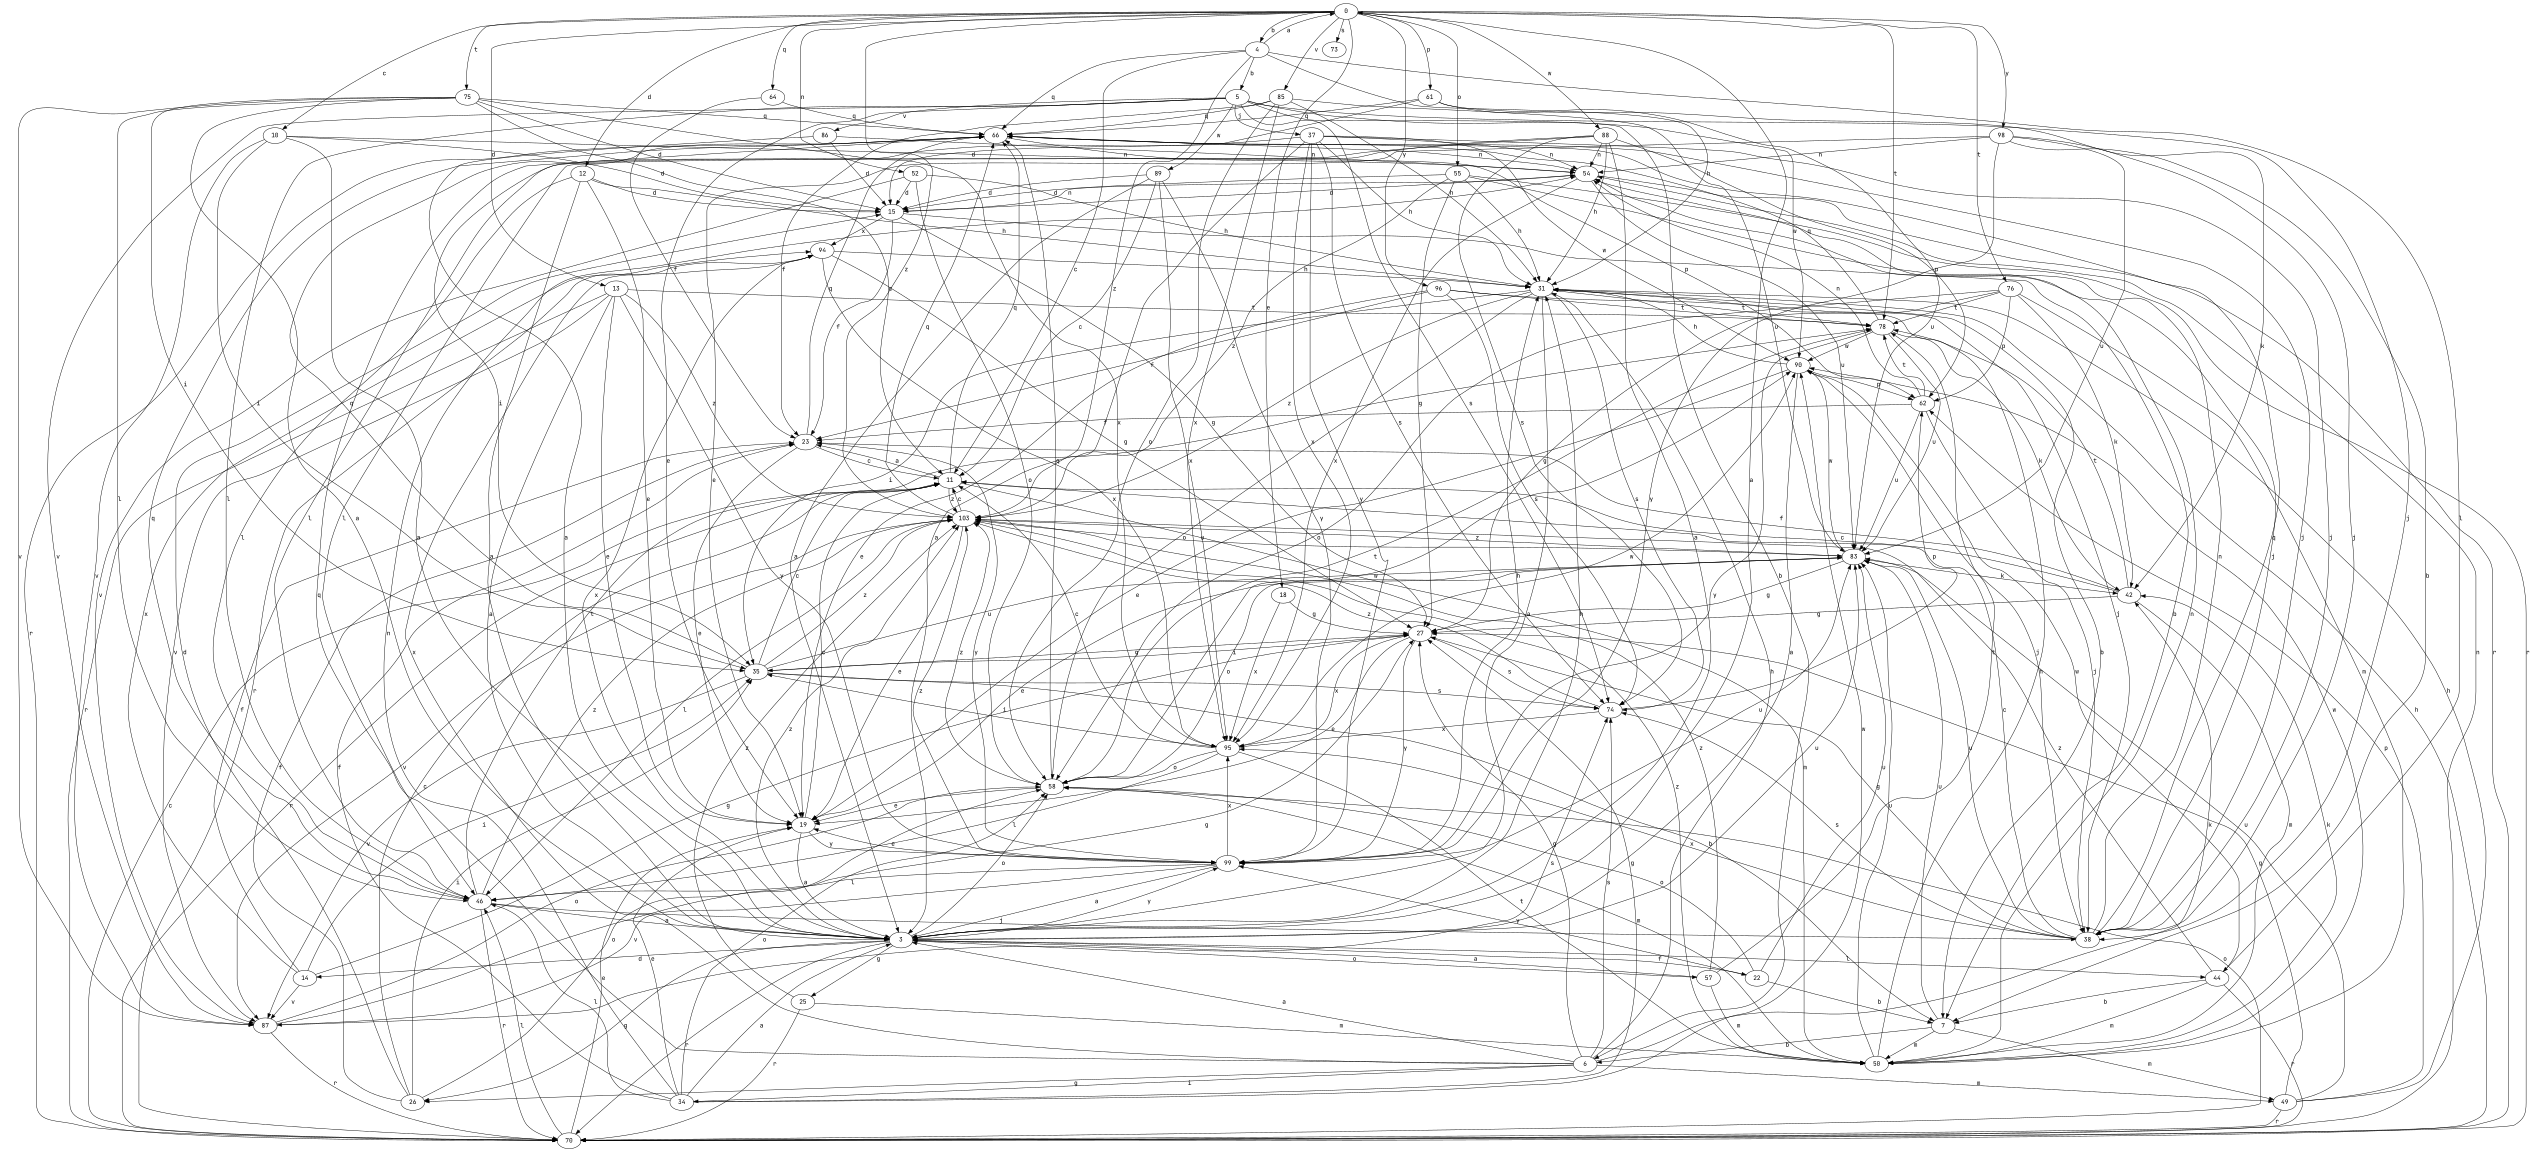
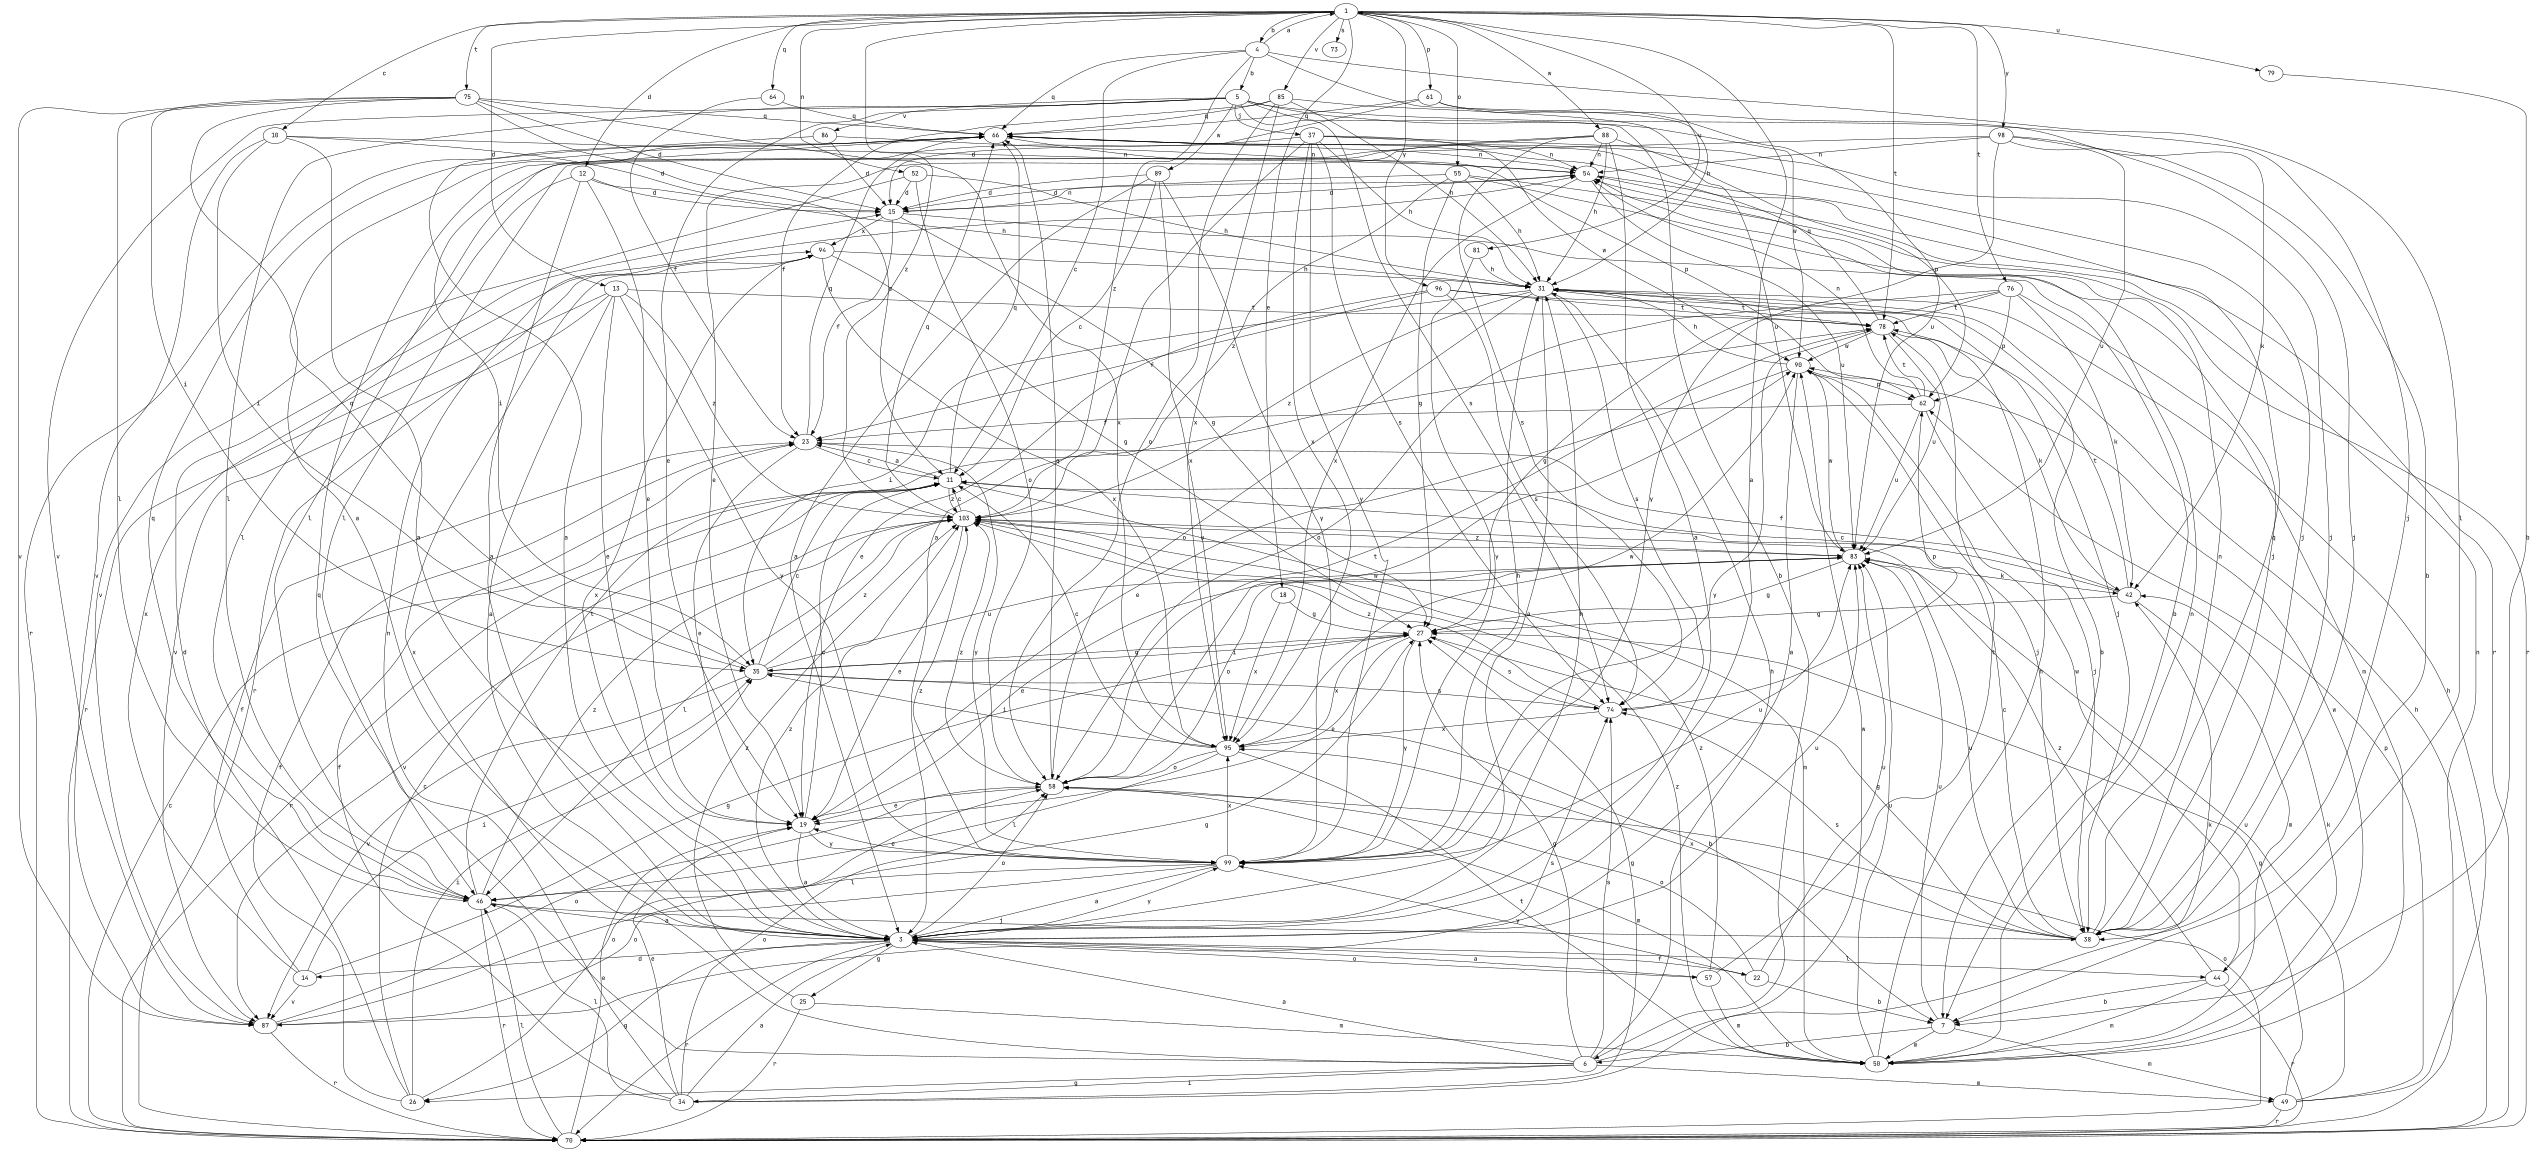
  strict digraph {
    fontname="JetBrains Mono"
    node [fontname="JetBrains Mono"]
    edge [fontname="JetBrains Mono"]
-   0
+   0 [label=1]
    4
    10
    12
    13
    18
    52
    55
    61
    64
    73
    75
    76
    78
+   79
+   81
    85
    88
    96
    98
    103
    31
    44
    5
    11
    66
    3
    87
    15
    35
    54
    19
    46
    70
    99
    27
    95
    58
    38
    83
    42
    23
    50
    62
    90
    7
    74
    14
    22
    25
    26
    57
    94
    6
    37
    86
    89
    34
    49
    0 -> 4 [label=b]
    0 -> 10 [label=c]
    0 -> 12 [label=d]
    0 -> 13 [label=d]
    0 -> 18 [label=e]
    0 -> 52 [label=n]
    0 -> 55 [label=o]
    0 -> 61 [label=p]
    0 -> 64 [label=q]
    0 -> 73 [label=s]
    0 -> 75 [label=t]
    0 -> 76 [label=t]
    0 -> 78 [label=t]
+   0 -> 79 [label=u]
+   0 -> 81 [label=u]
    0 -> 85 [label=v]
    0 -> 88 [label=w]
    0 -> 96 [label=y]
    0 -> 98 [label=y]
    0 -> 103 [label=z]
    4 -> 0 [label=a]
    4 -> 103 [label=z]
    4 -> 31 [label=h]
    4 -> 44 [label=l]
    4 -> 5 [label=b]
    4 -> 11 [label=c]
    4 -> 66 [label=q]
    10 -> 3 [label=a]
    10 -> 87 [label=v]
    10 -> 15 [label=d]
    10 -> 35 [label=i]
    10 -> 54 [label=n]
    12 -> 31 [label=h]
    12 -> 3 [label=a]
    12 -> 15 [label=d]
    12 -> 19 [label=e]
    12 -> 46 [label=l]
    13 -> 78 [label=t]
    13 -> 103 [label=z]
    13 -> 3 [label=a]
    13 -> 87 [label=v]
    13 -> 19 [label=e]
    13 -> 70 [label=r]
    13 -> 99 [label=y]
    18 -> 27 [label=g]
    18 -> 95 [label=x]
    52 -> 31 [label=h]
    52 -> 87 [label=v]
    52 -> 15 [label=d]
    52 -> 58 [label=o]
    55 -> 103 [label=z]
    55 -> 31 [label=h]
    55 -> 15 [label=d]
    55 -> 70 [label=r]
    55 -> 27 [label=g]
    55 -> 38 [label=j]
    61 -> 66 [label=q]
    61 -> 15 [label=d]
    61 -> 83 [label=u]
    61 -> 42 [label=k]
    64 -> 66 [label=q]
    64 -> 23 [label=f]
    75 -> 11 [label=c]
    75 -> 66 [label=q]
    75 -> 3 [label=a]
    75 -> 87 [label=v]
    75 -> 15 [label=d]
    75 -> 35 [label=i]
    75 -> 46 [label=l]
    75 -> 95 [label=x]
    76 -> 78 [label=t]
    76 -> 27 [label=g]
    76 -> 58 [label=o]
    76 -> 42 [label=k]
    76 -> 50 [label=m]
    76 -> 62 [label=p]
    78 -> 66 [label=q]
    78 -> 99 [label=y]
    78 -> 83 [label=u]
    78 -> 42 [label=k]
    78 -> 90 [label=w]
+   79 -> 7 [label=b]
+   81 -> 31 [label=h]
+   81 -> 99 [label=y]
    85 -> 31 [label=h]
    85 -> 66 [label=q]
    85 -> 95 [label=x]
    85 -> 58 [label=o]
    85 -> 83 [label=u]
    85 -> 23 [label=f]
    88 -> 31 [label=h]
    88 -> 3 [label=a]
    88 -> 35 [label=i]
    88 -> 54 [label=n]
    88 -> 46 [label=l]
    88 -> 62 [label=p]
    88 -> 74 [label=s]
    96 -> 78 [label=t]
    96 -> 19 [label=e]
    96 -> 38 [label=j]
    96 -> 23 [label=f]
    96 -> 74 [label=s]
    98 -> 54 [label=n]
    98 -> 19 [label=e]
    98 -> 99 [label=y]
    98 -> 38 [label=j]
    98 -> 83 [label=u]
    98 -> 7 [label=b]
    103 -> 11 [label=c]
    103 -> 66 [label=q]
    103 -> 87 [label=v]
    103 -> 19 [label=e]
    103 -> 46 [label=l]
    103 -> 83 [label=u]
    31 -> 78 [label=t]
    31 -> 103 [label=z]
    31 -> 3 [label=a]
    31 -> 35 [label=i]
    31 -> 58 [label=o]
    31 -> 7 [label=b]
    31 -> 74 [label=s]
    44 -> 103 [label=z]
    44 -> 70 [label=r]
    44 -> 50 [label=m]
    44 -> 90 [label=w]
    44 -> 7 [label=b]
    5 -> 87 [label=v]
    5 -> 19 [label=e]
    5 -> 46 [label=l]
    5 -> 38 [label=j]
    5 -> 90 [label=w]
    5 -> 74 [label=s]
    5 -> 6 [label=b]
    5 -> 37 [label=j]
    5 -> 86 [label=v]
    5 -> 89 [label=w]
    11 -> 103 [label=z]
    11 -> 66 [label=q]
    11 -> 70 [label=r]
    11 -> 23 [label=a]
    11 -> 50 [label=m]
    66 -> 54 [label=n]
    66 -> 70 [label=r]
    66 -> 38 [label=j]
    66 -> 62 [label=p]
    3 -> 0 [label=a]
    3 -> 103 [label=z]
    3 -> 31 [label=h]
    3 -> 44 [label=l]
    3 -> 70 [label=r]
    3 -> 99 [label=y]
    3 -> 58 [label=o]
    3 -> 83 [label=u]
    3 -> 14 [label=d]
    3 -> 22 [label=f]
    3 -> 25 [label=g]
    3 -> 26 [label=g]
    3 -> 57 [label=o]
    3 -> 94 [label=x]
    87 -> 70 [label=r]
    87 -> 27 [label=g]
    87 -> 58 [label=o]
    87 -> 74 [label=s]
    15 -> 54 [label=n]
    15 -> 27 [label=g]
    15 -> 23 [label=f]
    15 -> 7 [label=b]
    15 -> 94 [label=x]
    35 -> 103 [label=z]
    35 -> 11 [label=c]
    35 -> 66 [label=q]
    35 -> 87 [label=v]
    35 -> 27 [label=g]
    35 -> 83 [label=u]
    35 -> 7 [label=b]
    35 -> 74 [label=s]
    54 -> 15 [label=d]
    54 -> 70 [label=r]
    54 -> 95 [label=x]
    54 -> 83 [label=u]
    19 -> 11 [label=c]
    19 -> 3 [label=a]
    19 -> 99 [label=y]
    46 -> 78 [label=t]
    46 -> 103 [label=z]
    46 -> 66 [label=q]
    46 -> 3 [label=a]
    46 -> 70 [label=r]
    46 -> 38 [label=j]
    70 -> 31 [label=h]
    70 -> 11 [label=c]
    70 -> 54 [label=n]
    70 -> 19 [label=e]
    70 -> 46 [label=l]
    70 -> 58 [label=o]
    99 -> 103 [label=z]
    99 -> 31 [label=h]
    99 -> 3 [label=a]
-   99 -> 87 [label=v]
+   99 -> 87 [label=o]
    99 -> 19 [label=e]
    99 -> 46 [label=l]
    99 -> 95 [label=x]
    99 -> 83 [label=u]
    27 -> 35 [label=i]
    27 -> 19 [label=e]
    27 -> 99 [label=y]
    27 -> 95 [label=x]
    27 -> 74 [label=s]
    95 -> 11 [label=c]
    95 -> 35 [label=i]
    95 -> 46 [label=l]
    95 -> 58 [label=o]
    95 -> 50 [label=t]
    95 -> 90 [label=w]
    58 -> 78 [label=t]
    58 -> 103 [label=z]
    58 -> 66 [label=q]
    58 -> 19 [label=e]
    58 -> 50 [label=m]
    58 -> 90 [label=w]
    38 -> 11 [label=c]
    38 -> 66 [label=q]
    38 -> 54 [label=n]
    38 -> 27 [label=g]
    38 -> 95 [label=x]
    38 -> 83 [label=u]
    38 -> 74 [label=s]
    83 -> 103 [label=z]
    83 -> 19 [label=e]
    83 -> 27 [label=g]
    83 -> 58 [label=o]
    83 -> 42 [label=k]
    83 -> 90 [label=w]
    42 -> 78 [label=t]
    42 -> 11 [label=c]
    42 -> 27 [label=g]
    42 -> 23 [label=f]
    42 -> 50 [label=m]
    23 -> 11 [label=c]
    23 -> 66 [label=q]
    23 -> 19 [label=e]
    23 -> 99 [label=y]
    50 -> 103 [label=z]
    50 -> 31 [label=h]
    50 -> 54 [label=n]
    50 -> 83 [label=u]
    50 -> 42 [label=k]
    50 -> 90 [label=w]
    62 -> 78 [label=t]
    62 -> 54 [label=n]
    62 -> 38 [label=j]
    62 -> 83 [label=u]
    62 -> 23 [label=f]
    90 -> 31 [label=h]
    90 -> 3 [label=a]
    90 -> 19 [label=e]
    90 -> 38 [label=j]
    90 -> 62 [label=p]
    7 -> 83 [label=u]
    7 -> 50 [label=m]
    7 -> 6 [label=b]
    7 -> 49 [label=m]
    74 -> 103 [label=z]
    74 -> 95 [label=x]
    74 -> 62 [label=p]
    14 -> 87 [label=v]
    14 -> 35 [label=i]
    14 -> 27 [label=g]
    14 -> 23 [label=f]
    14 -> 94 [label=x]
    22 -> 99 [label=y]
    22 -> 58 [label=o]
    22 -> 83 [label=u]
    22 -> 7 [label=b]
    25 -> 103 [label=z]
    25 -> 70 [label=r]
    25 -> 50 [label=m]
    26 -> 11 [label=c]
    26 -> 15 [label=d]
    26 -> 35 [label=i]
    26 -> 58 [label=o]
    26 -> 23 [label=f]
    57 -> 78 [label=t]
    57 -> 103 [label=z]
    57 -> 3 [label=a]
    57 -> 50 [label=m]
    94 -> 31 [label=h]
    94 -> 70 [label=r]
    94 -> 27 [label=g]
    94 -> 95 [label=x]
    6 -> 31 [label=h]
    6 -> 66 [label=q]
    6 -> 3 [label=a]
    6 -> 27 [label=g]
    6 -> 42 [label=k]
    6 -> 74 [label=s]
    6 -> 26 [label=g]
    6 -> 94 [label=x]
    6 -> 34 [label=i]
    6 -> 49 [label=m]
    37 -> 31 [label=h]
    37 -> 3 [label=a]
    37 -> 54 [label=n]
    37 -> 46 [label=l]
    37 -> 99 [label=y]
    37 -> 95 [label=x]
    37 -> 38 [label=j]
    37 -> 90 [label=w]
    37 -> 74 [label=s]
    86 -> 3 [label=a]
    86 -> 15 [label=d]
    86 -> 54 [label=n]
    89 -> 11 [label=c]
    89 -> 3 [label=a]
    89 -> 15 [label=d]
    89 -> 99 [label=y]
    89 -> 95 [label=x]
    34 -> 3 [label=a]
    34 -> 54 [label=n]
    34 -> 19 [label=e]
    34 -> 46 [label=l]
    34 -> 27 [label=g]
    34 -> 58 [label=o]
    34 -> 23 [label=f]
    34 -> 90 [label=w]
    49 -> 31 [label=h]
    49 -> 70 [label=r]
    49 -> 27 [label=g]
    49 -> 83 [label=u]
    49 -> 62 [label=p]
  }
